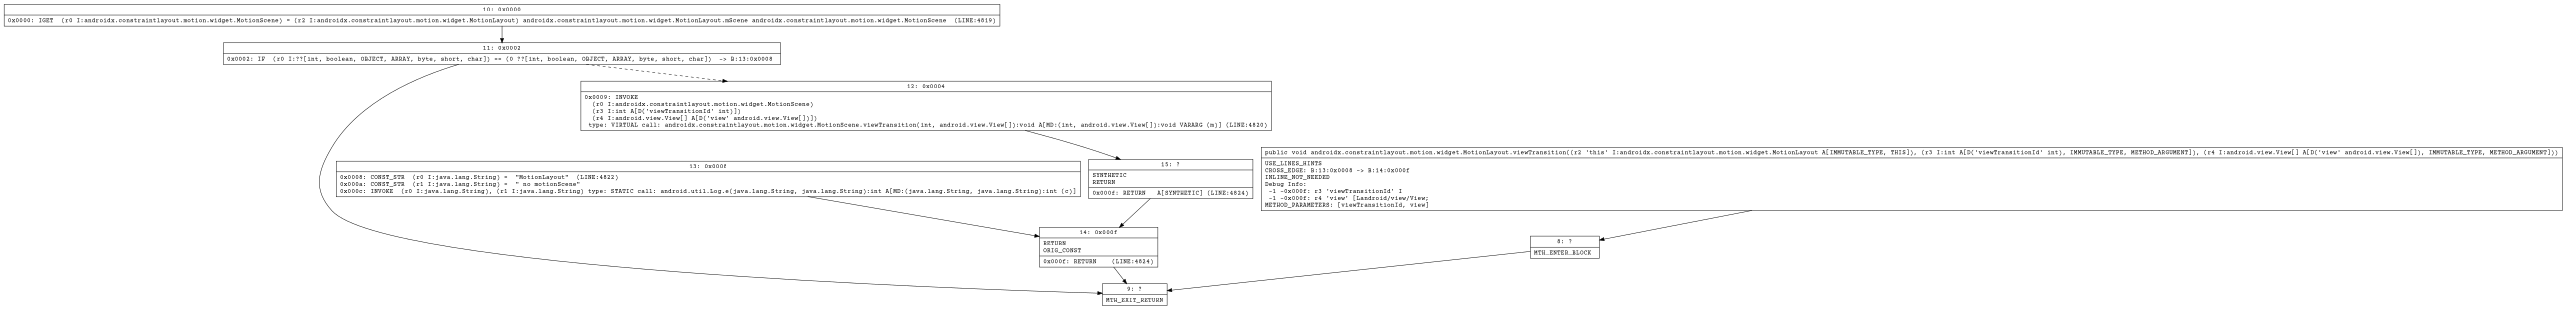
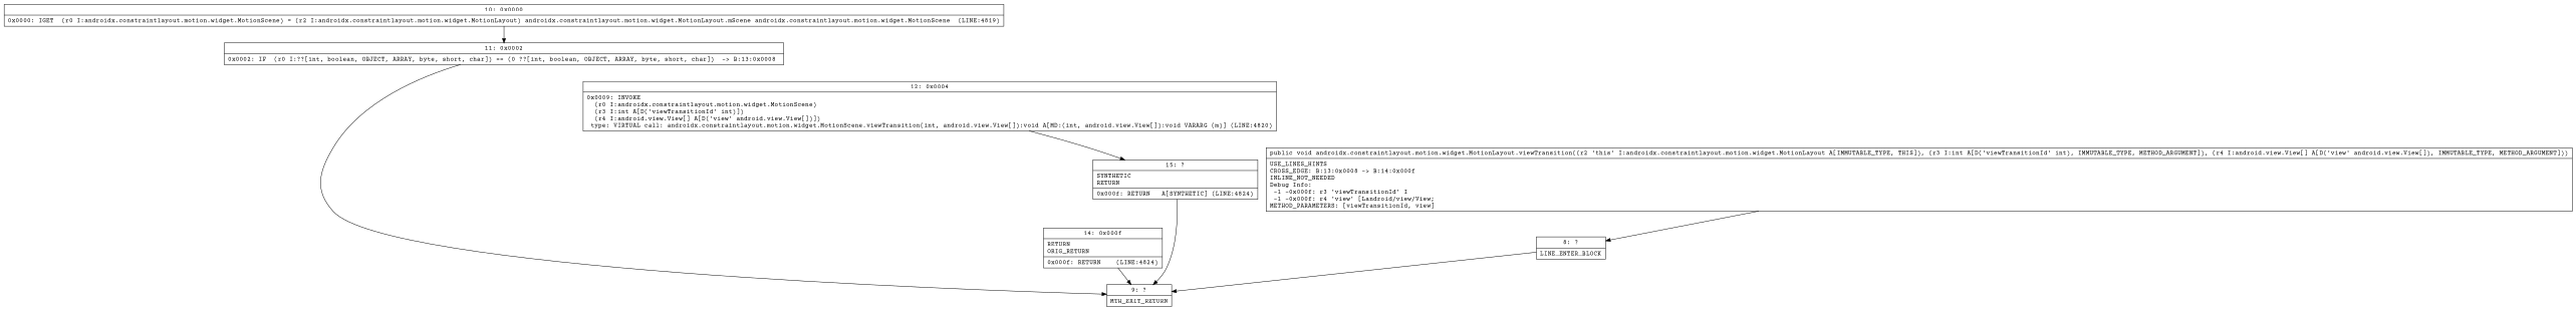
  digraph {
    fontname="Courier Prime"
    node [fontname="Courier Prime" shape=record]
    edge [fontname="Courier Prime"]
-   n1 [label="{8\:\ ?|MTH_ENTER_BLOCK\l}"]
+   n1 [label="{8\:\ ?|LINE_ENTER_BLOCK\l}"]
    n2 [label="{9\:\ ?|MTH_EXIT_RETURN\l}"]
    n3 [label="{10\:\ 0x0000|0x0000: IGET  (r0 I:androidx.constraintlayout.motion.widget.MotionScene) = (r2 I:androidx.constraintlayout.motion.widget.MotionLayout) androidx.constraintlayout.motion.widget.MotionLayout.mScene androidx.constraintlayout.motion.widget.MotionScene  (LINE:4819)\l}"]
    n4 [label="{11\:\ 0x0002|0x0002: IF  (r0 I:??[int, boolean, OBJECT, ARRAY, byte, short, char]) == (0 ??[int, boolean, OBJECT, ARRAY, byte, short, char])  \-\> B:13:0x0008 \l}"]
    n5 [label="{12\:\ 0x0004|0x0009: INVOKE  \l  (r0 I:androidx.constraintlayout.motion.widget.MotionScene)\l  (r3 I:int A[D('viewTransitionId' int)])\l  (r4 I:android.view.View[] A[D('view' android.view.View[])])\l type: VIRTUAL call: androidx.constraintlayout.motion.widget.MotionScene.viewTransition(int, android.view.View[]):void A[MD:(int, android.view.View[]):void VARARG (m)] (LINE:4820)\l}"]
    n6 [label="{15\:\ ?|SYNTHETIC\lRETURN\l|0x000f: RETURN   A[SYNTHETIC] (LINE:4824)\l}"]
-   n7 [label="{13\:\ 0x0008|0x0008: CONST_STR  (r0 I:java.lang.String) =  \"MotionLayout\"  (LINE:4822)\l0x000a: CONST_STR  (r1 I:java.lang.String) =  \" no motionScene\" \l0x000c: INVOKE  (r0 I:java.lang.String), (r1 I:java.lang.String) type: STATIC call: android.util.Log.e(java.lang.String, java.lang.String):int A[MD:(java.lang.String, java.lang.String):int (c)]\l}"]
-   n8 [label="{14\:\ 0x000f|RETURN\lORIG_CONST\l|0x000f: RETURN    (LINE:4824)\l}"]
+   n8 [label="{14\:\ 0x000f|RETURN\lORIG_RETURN\l|0x000f: RETURN    (LINE:4824)\l}"]
    n9 [label="{public void androidx.constraintlayout.motion.widget.MotionLayout.viewTransition((r2 'this' I:androidx.constraintlayout.motion.widget.MotionLayout A[IMMUTABLE_TYPE, THIS]), (r3 I:int A[D('viewTransitionId' int), IMMUTABLE_TYPE, METHOD_ARGUMENT]), (r4 I:android.view.View[] A[D('view' android.view.View[]), IMMUTABLE_TYPE, METHOD_ARGUMENT]))  | USE_LINES_HINTS\lCROSS_EDGE: B:13:0x0008 \-\> B:14:0x000f\lINLINE_NOT_NEEDED\lDebug Info:\l  \-1 \-0x000f: r3 'viewTransitionId' I\l  \-1 \-0x000f: r4 'view' [Landroid\/view\/View;\lMETHOD_PARAMETERS: [viewTransitionId, view]\l}"]
    n1 -> n2
    n3 -> n4
    n4 -> n2
-   n4 -> n5 [style=dashed]
    n5 -> n6
-   n6 -> n8
-   n7 -> n8
+   n6 -> n2
    n8 -> n2
    n9 -> n1
  }
